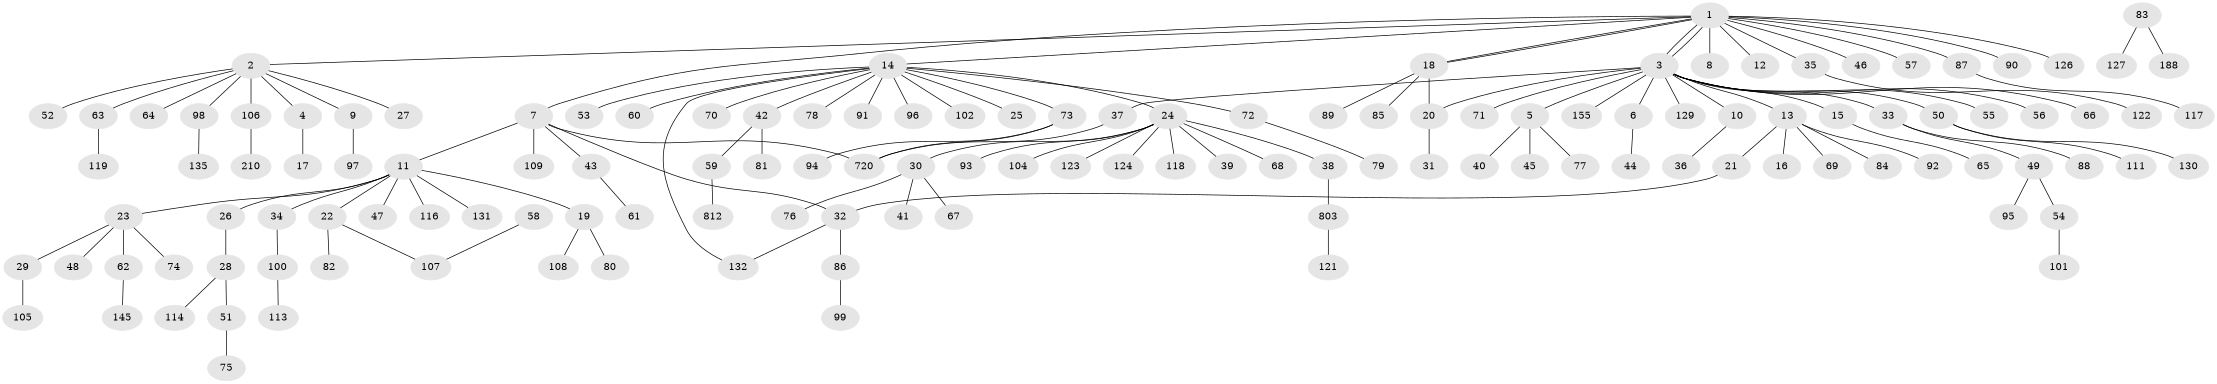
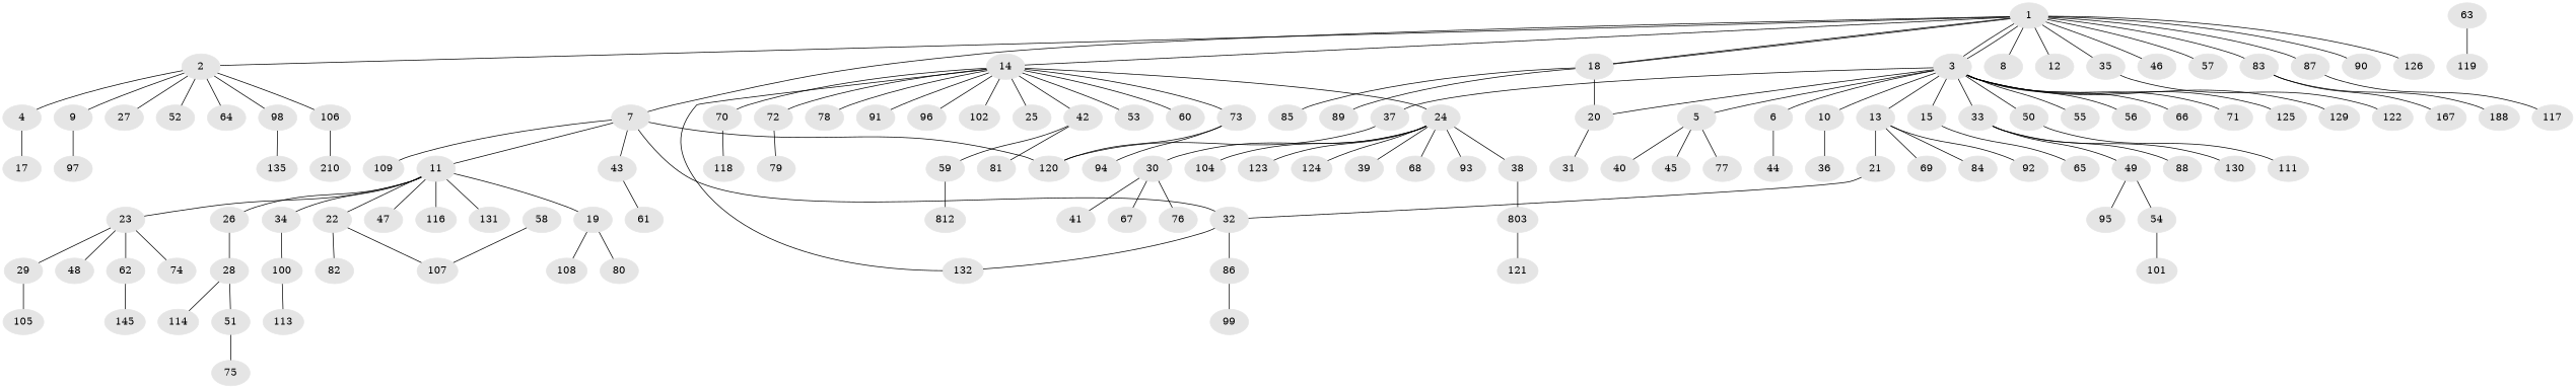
  graph {
    node [color=gray90 style=filled]
    1
    2
    3
    7
    8
    12
    14
    18
    35
    46
    57
    83
    87
    90
    126
    4
    9
    27
    52
    63
    64
    98
    106
    5
    6
    10
    13
    15
    20
    33
    37
    50
    55
    56
    66
    71
-   125 [label=155]
+   125
    129
    11
    32
    43
    109
-   120 [label=720]
+   120
    24
    25
    42
    53
    60
    70
    72
    73
    78
    91
    96
    102
    132
    85
    89
    122
-   127
+   127 [label=167]
    n61 [label=188]
    117
    17
    97
    119
    n66 [label=135]
    n67 [label=210]
    40
    45
    77
    44
    36
-   16
    21
    69
    84
    92
    65
    31
    49
    88
    111
    130
    19
    22
    23
    26
    34
    47
    116
    131
    86
    61
    80
    108
    82
    107
    29
    48
    62
    74
    28
    100
    30
    38
    39
    68
    93
    104
    123
    124
    59
    81
    58
    118
    79
    94
    105
    n119 [label=145]
    41
    67
    76
    n123 [label=803]
    51
    114
    75
    99
    54
    95
    113
    121
    n132 [label=812]
    101
    1 -- 2
    1 -- 3
    1 -- 3
    1 -- 7
    1 -- 8
    1 -- 12
    1 -- 14
    1 -- 18
    1 -- 18
    1 -- 35
    1 -- 46
    1 -- 57
+   1 -- 83
    1 -- 87
    1 -- 90
    1 -- 126
    2 -- 4
    2 -- 9
    2 -- 27
    2 -- 52
-   2 -- 63
    2 -- 64
    2 -- 98
    2 -- 106
    3 -- 5
    3 -- 6
    3 -- 10
    3 -- 13
    3 -- 15
    3 -- 20
    3 -- 33
    3 -- 37
    3 -- 50
    3 -- 55
    3 -- 56
    3 -- 66
    3 -- 71
    3 -- 125
    3 -- 129
    7 -- 11
    7 -- 32
    7 -- 43
    7 -- 109
    7 -- 120
    14 -- 24
    14 -- 25
    14 -- 42
    14 -- 53
    14 -- 60
    14 -- 70
    14 -- 72
    14 -- 73
    14 -- 78
    14 -- 91
    14 -- 96
    14 -- 102
    14 -- 132
    18 -- 20
    18 -- 85
    18 -- 89
    35 -- 122
    83 -- 127
    83 -- n61
    87 -- 117
    4 -- 17
    9 -- 97
    63 -- 119
    98 -- n66
    106 -- n67
    5 -- 40
    5 -- 45
    5 -- 77
    6 -- 44
    10 -- 36
-   13 -- 16
    13 -- 21
    13 -- 69
    13 -- 84
    13 -- 92
    15 -- 65
    20 -- 31
    33 -- 49
    33 -- 88
    37 -- 120
    50 -- 111
-   50 -- 130
+   33 -- 130
    11 -- 19
    11 -- 22
    11 -- 23
    11 -- 26
    11 -- 34
    11 -- 47
    11 -- 116
    11 -- 131
    32 -- 132
    32 -- 86
    43 -- 61
    24 -- 30
    24 -- 38
    24 -- 39
    24 -- 68
    24 -- 93
    24 -- 104
    24 -- 123
    24 -- 124
    42 -- 59
    42 -- 81
-   24 -- 118
+   70 -- 118
    72 -- 79
    73 -- 120
    73 -- 94
    21 -- 32
    49 -- 54
    49 -- 95
    19 -- 80
    19 -- 108
    22 -- 82
    22 -- 107
    23 -- 29
    23 -- 48
    23 -- 62
    23 -- 74
    26 -- 28
    34 -- 100
    86 -- 99
    29 -- 105
    62 -- n119
    28 -- 51
    28 -- 114
    100 -- 113
    30 -- 41
    30 -- 67
    30 -- 76
    38 -- n123
    59 -- n132
    58 -- 107
    n123 -- 121
    51 -- 75
    54 -- 101
  }
